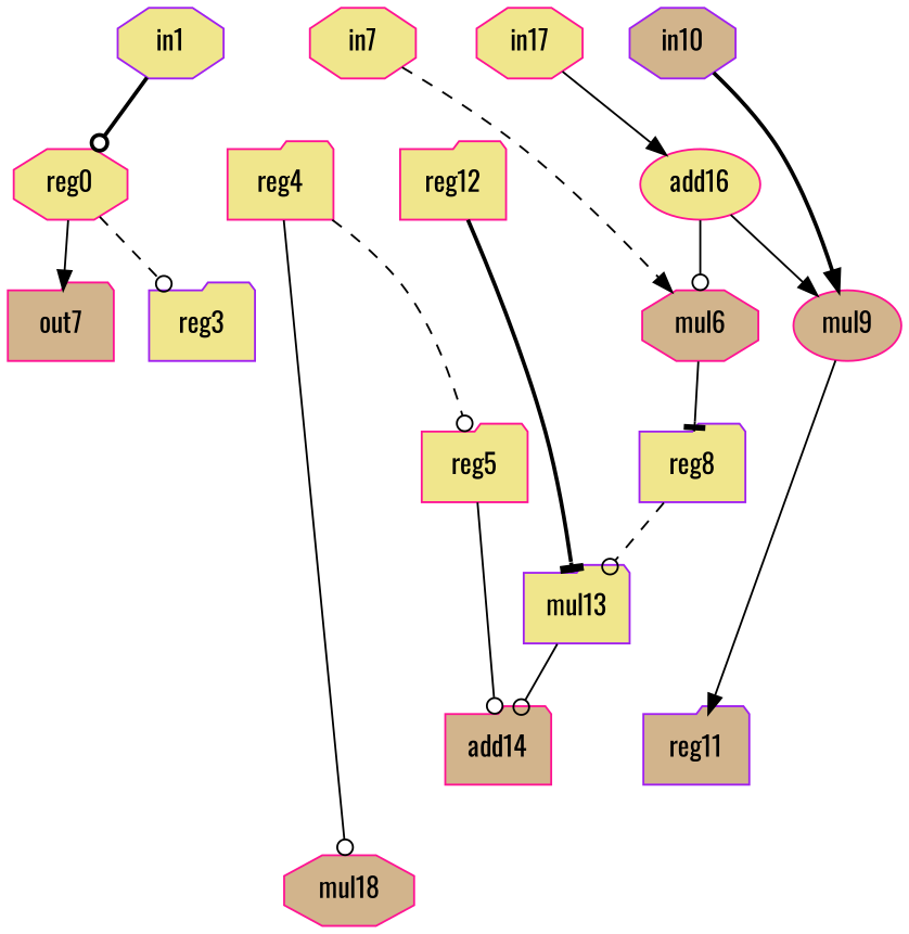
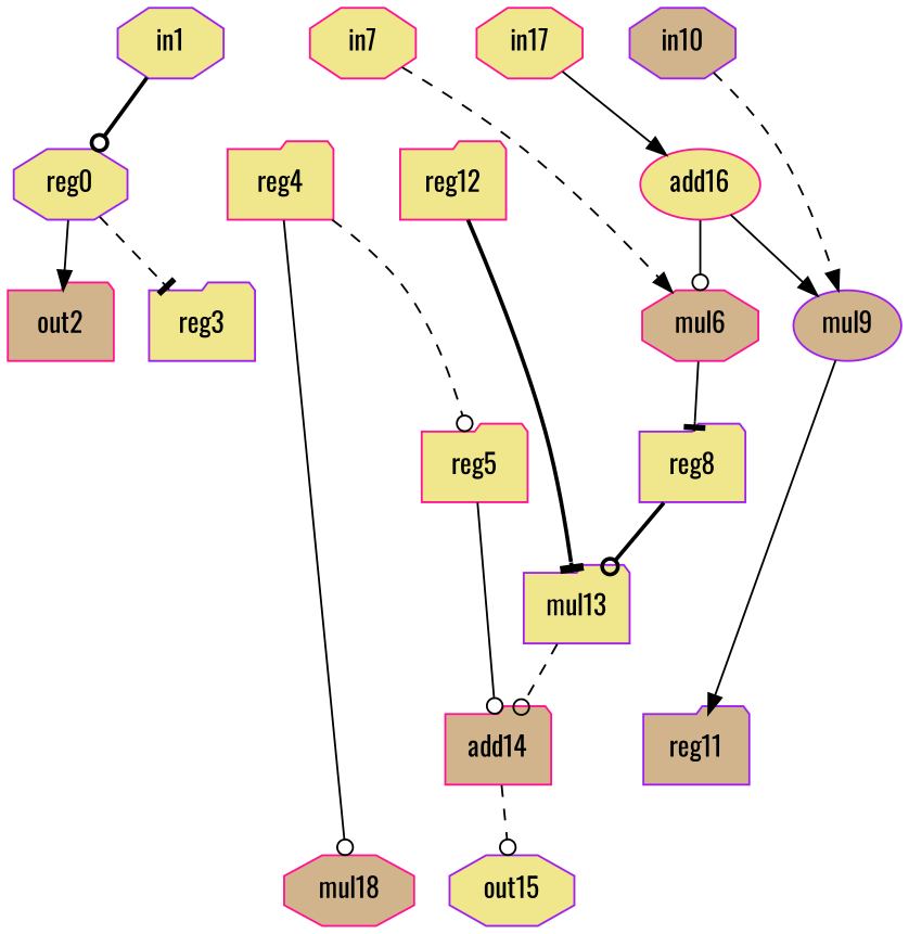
  digraph {
    fontname=Oswald
    node [color=deeppink fillcolor=khaki fontname=Oswald op=reg shape=folder style=filled]
    edge [arrowhead=odot fontname=Oswald port=0 style=solid weight=0]
-   n1 [label=reg0 shape=octagon]
-   n2 [fillcolor=tan label=out7 op=out]
+   n1 [color=purple label=reg0 shape=octagon]
+   n2 [fillcolor=tan label=out2 op=out]
    n3 [color=purple label=reg3]
    n4 [color=purple label=in1 op=in shape=octagon]
    n5 [color=purple fillcolor=tan label=in10 op=in shape=octagon]
-   n6 [fillcolor=tan label=mul9 op=mul shape=ellipse]
+   n6 [color=purple fillcolor=tan label=mul9 op=mul shape=ellipse]
    n7 [color=purple fillcolor=tan label=reg11]
    n8 [label=reg12]
    n9 [color=purple label=mul13 op=mul]
    n10 [fillcolor=tan label=add14 op=add]
+   n11 [color=purple label=out15 op=out shape=octagon]
    n12 [label=add16 op=addi shape=ellipse value=2]
    n13 [fillcolor=tan label=mul6 op=mul shape=octagon]
    n14 [color=purple label=reg8]
    n15 [label=in17 op=in shape=octagon]
    n16 [fillcolor=tan label=mul18 op=out shape=octagon]
    n17 [label=reg4]
    n18 [label=reg5]
    n19 [label=in7 op=in shape=octagon]
    n1 -> n2 [arrowhead=normal]
-   n1 -> n3 [style=dashed]
+   n1 -> n3 [arrowhead=tee style=dashed]
    n4 -> n1 [style=bold]
-   n5 -> n6 [arrowhead=normal style=bold]
+   n5 -> n6 [arrowhead=normal style=dashed]
    n6 -> n7 [arrowhead=normal]
    n8 -> n9 [arrowhead=tee style=bold]
-   n9 -> n10
+   n9 -> n10 [style=dashed]
+   n10 -> n11 [style=dashed]
    n12 -> n6 [arrowhead=normal port=1]
    n12 -> n13 [weight=1]
    n13 -> n14 [arrowhead=tee]
-   n14 -> n9 [port=1 style=dashed]
+   n14 -> n9 [port=1 style=bold]
    n15 -> n12 [arrowhead=normal]
    n17 -> n16
    n17 -> n18 [style=dashed]
    n18 -> n10 [port=1]
    n19 -> n13 [arrowhead=normal port=1 style=dashed]
  }
